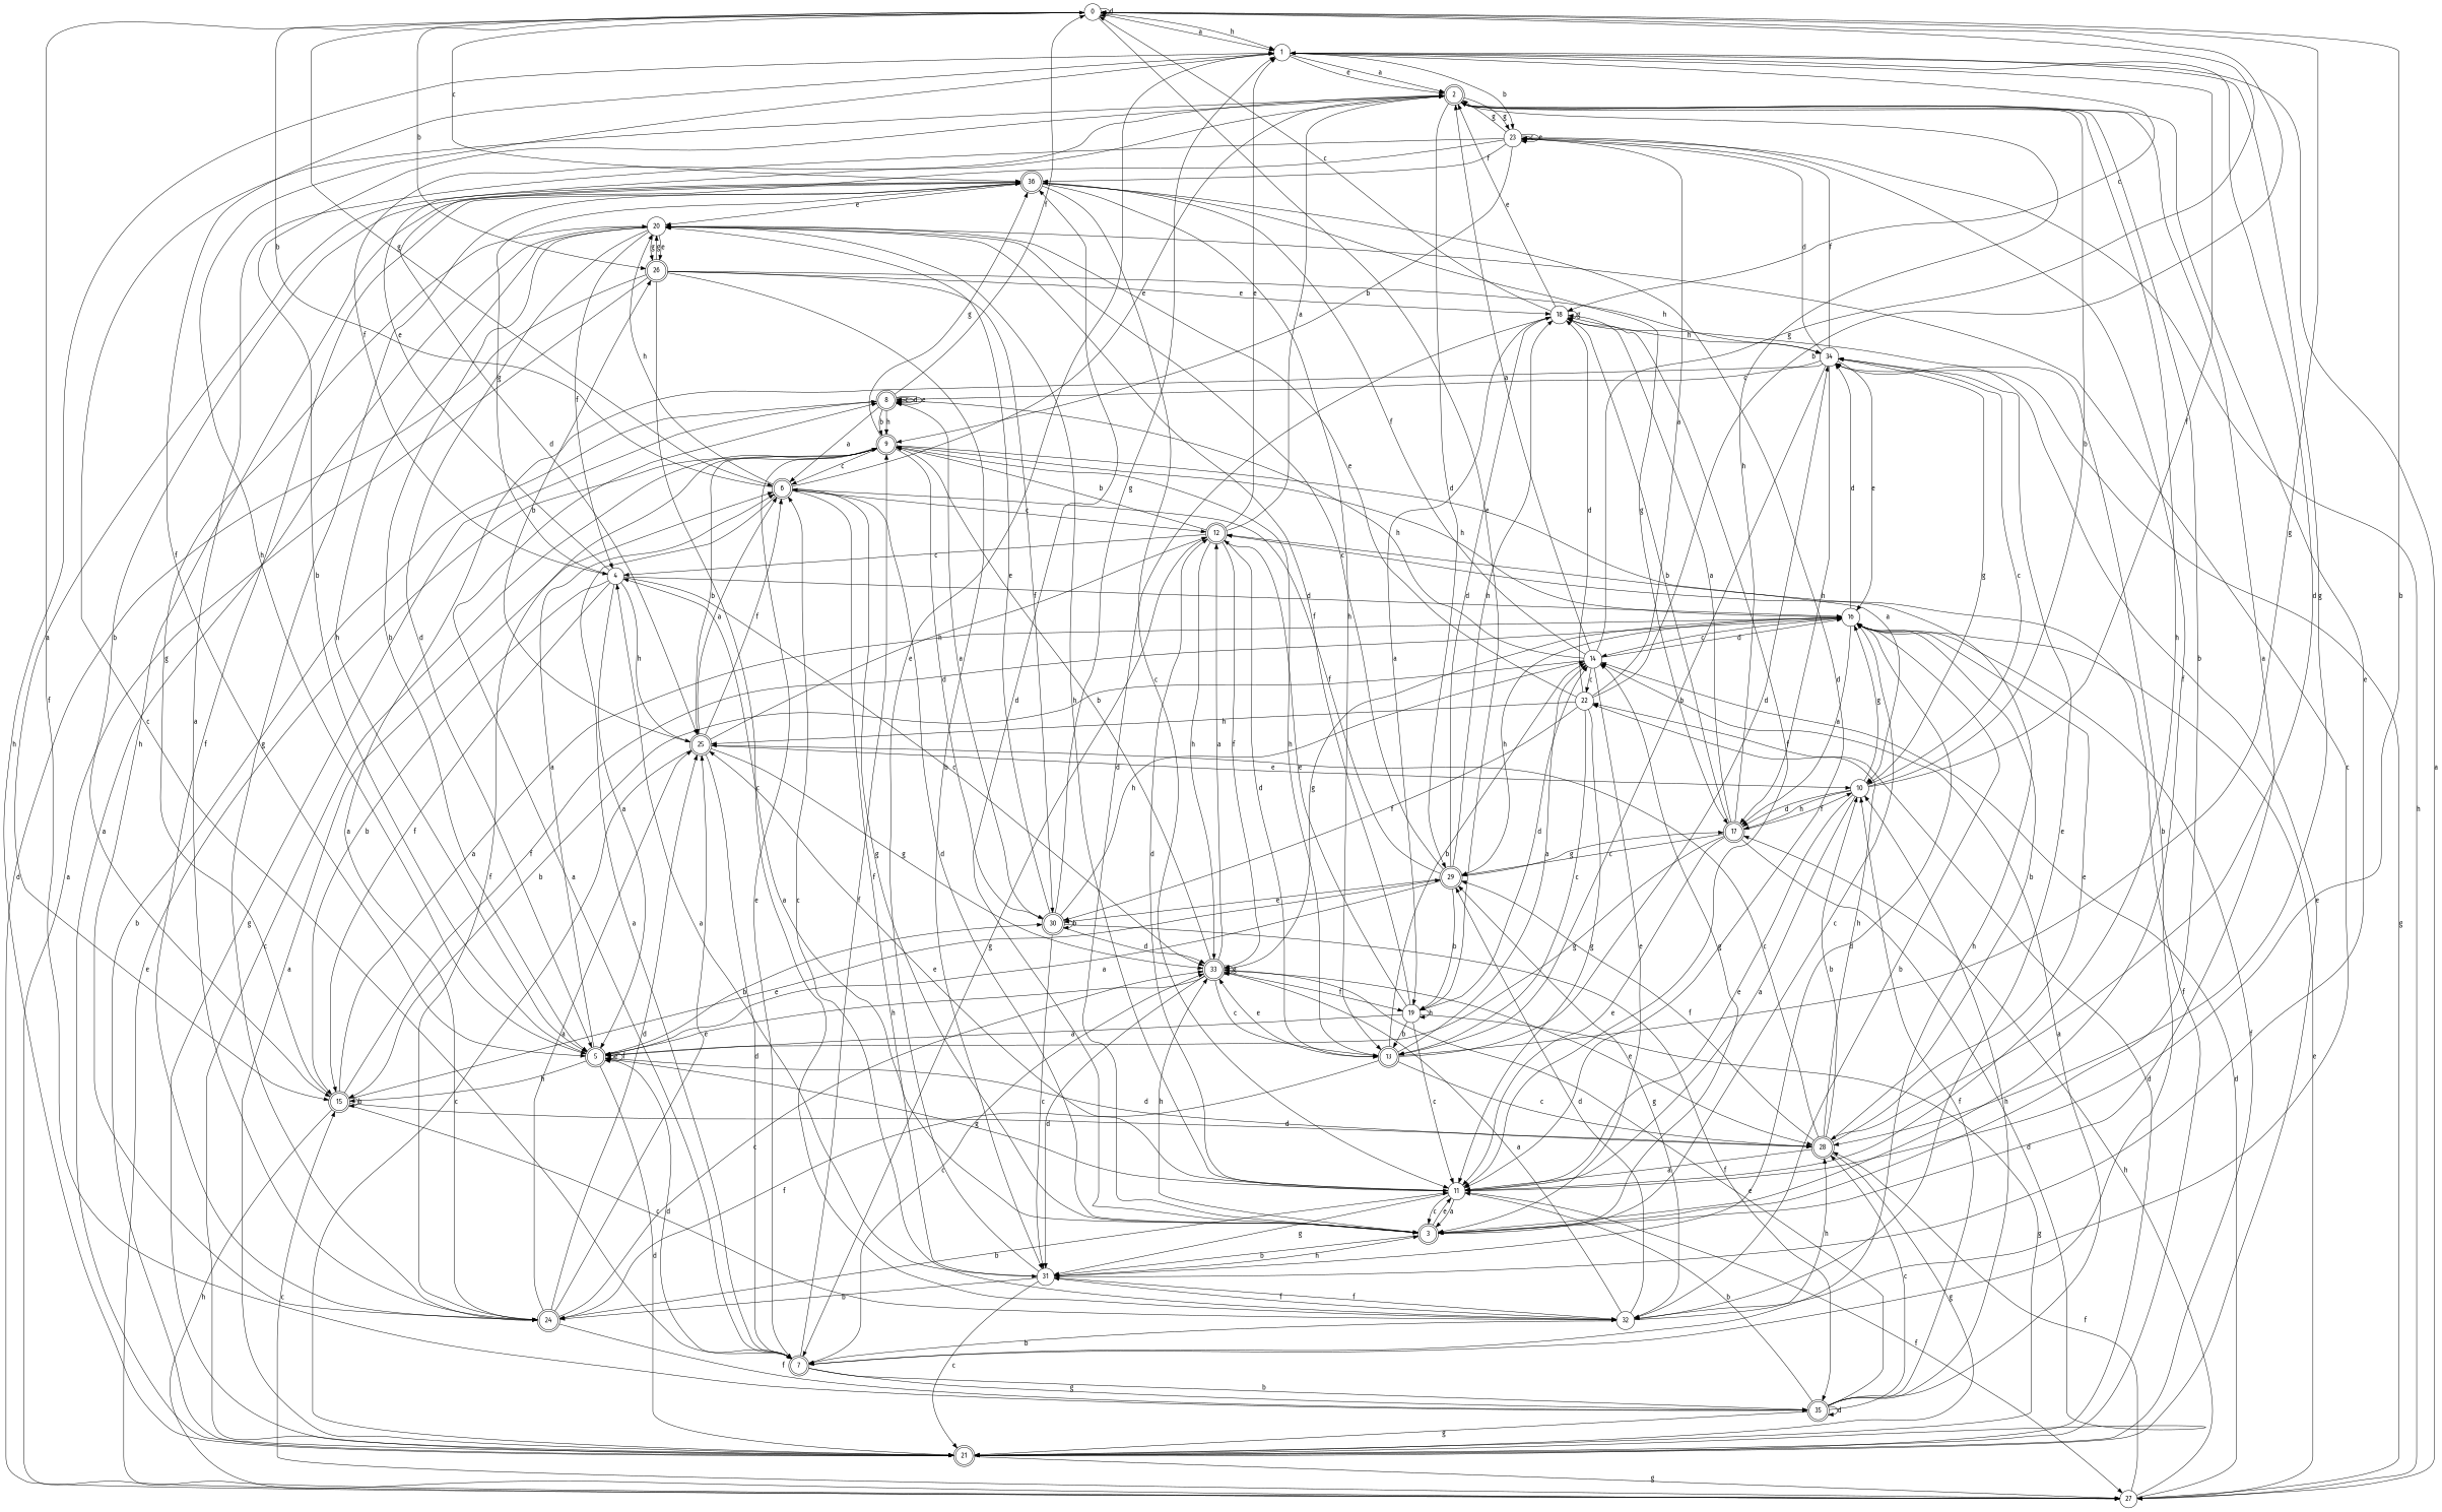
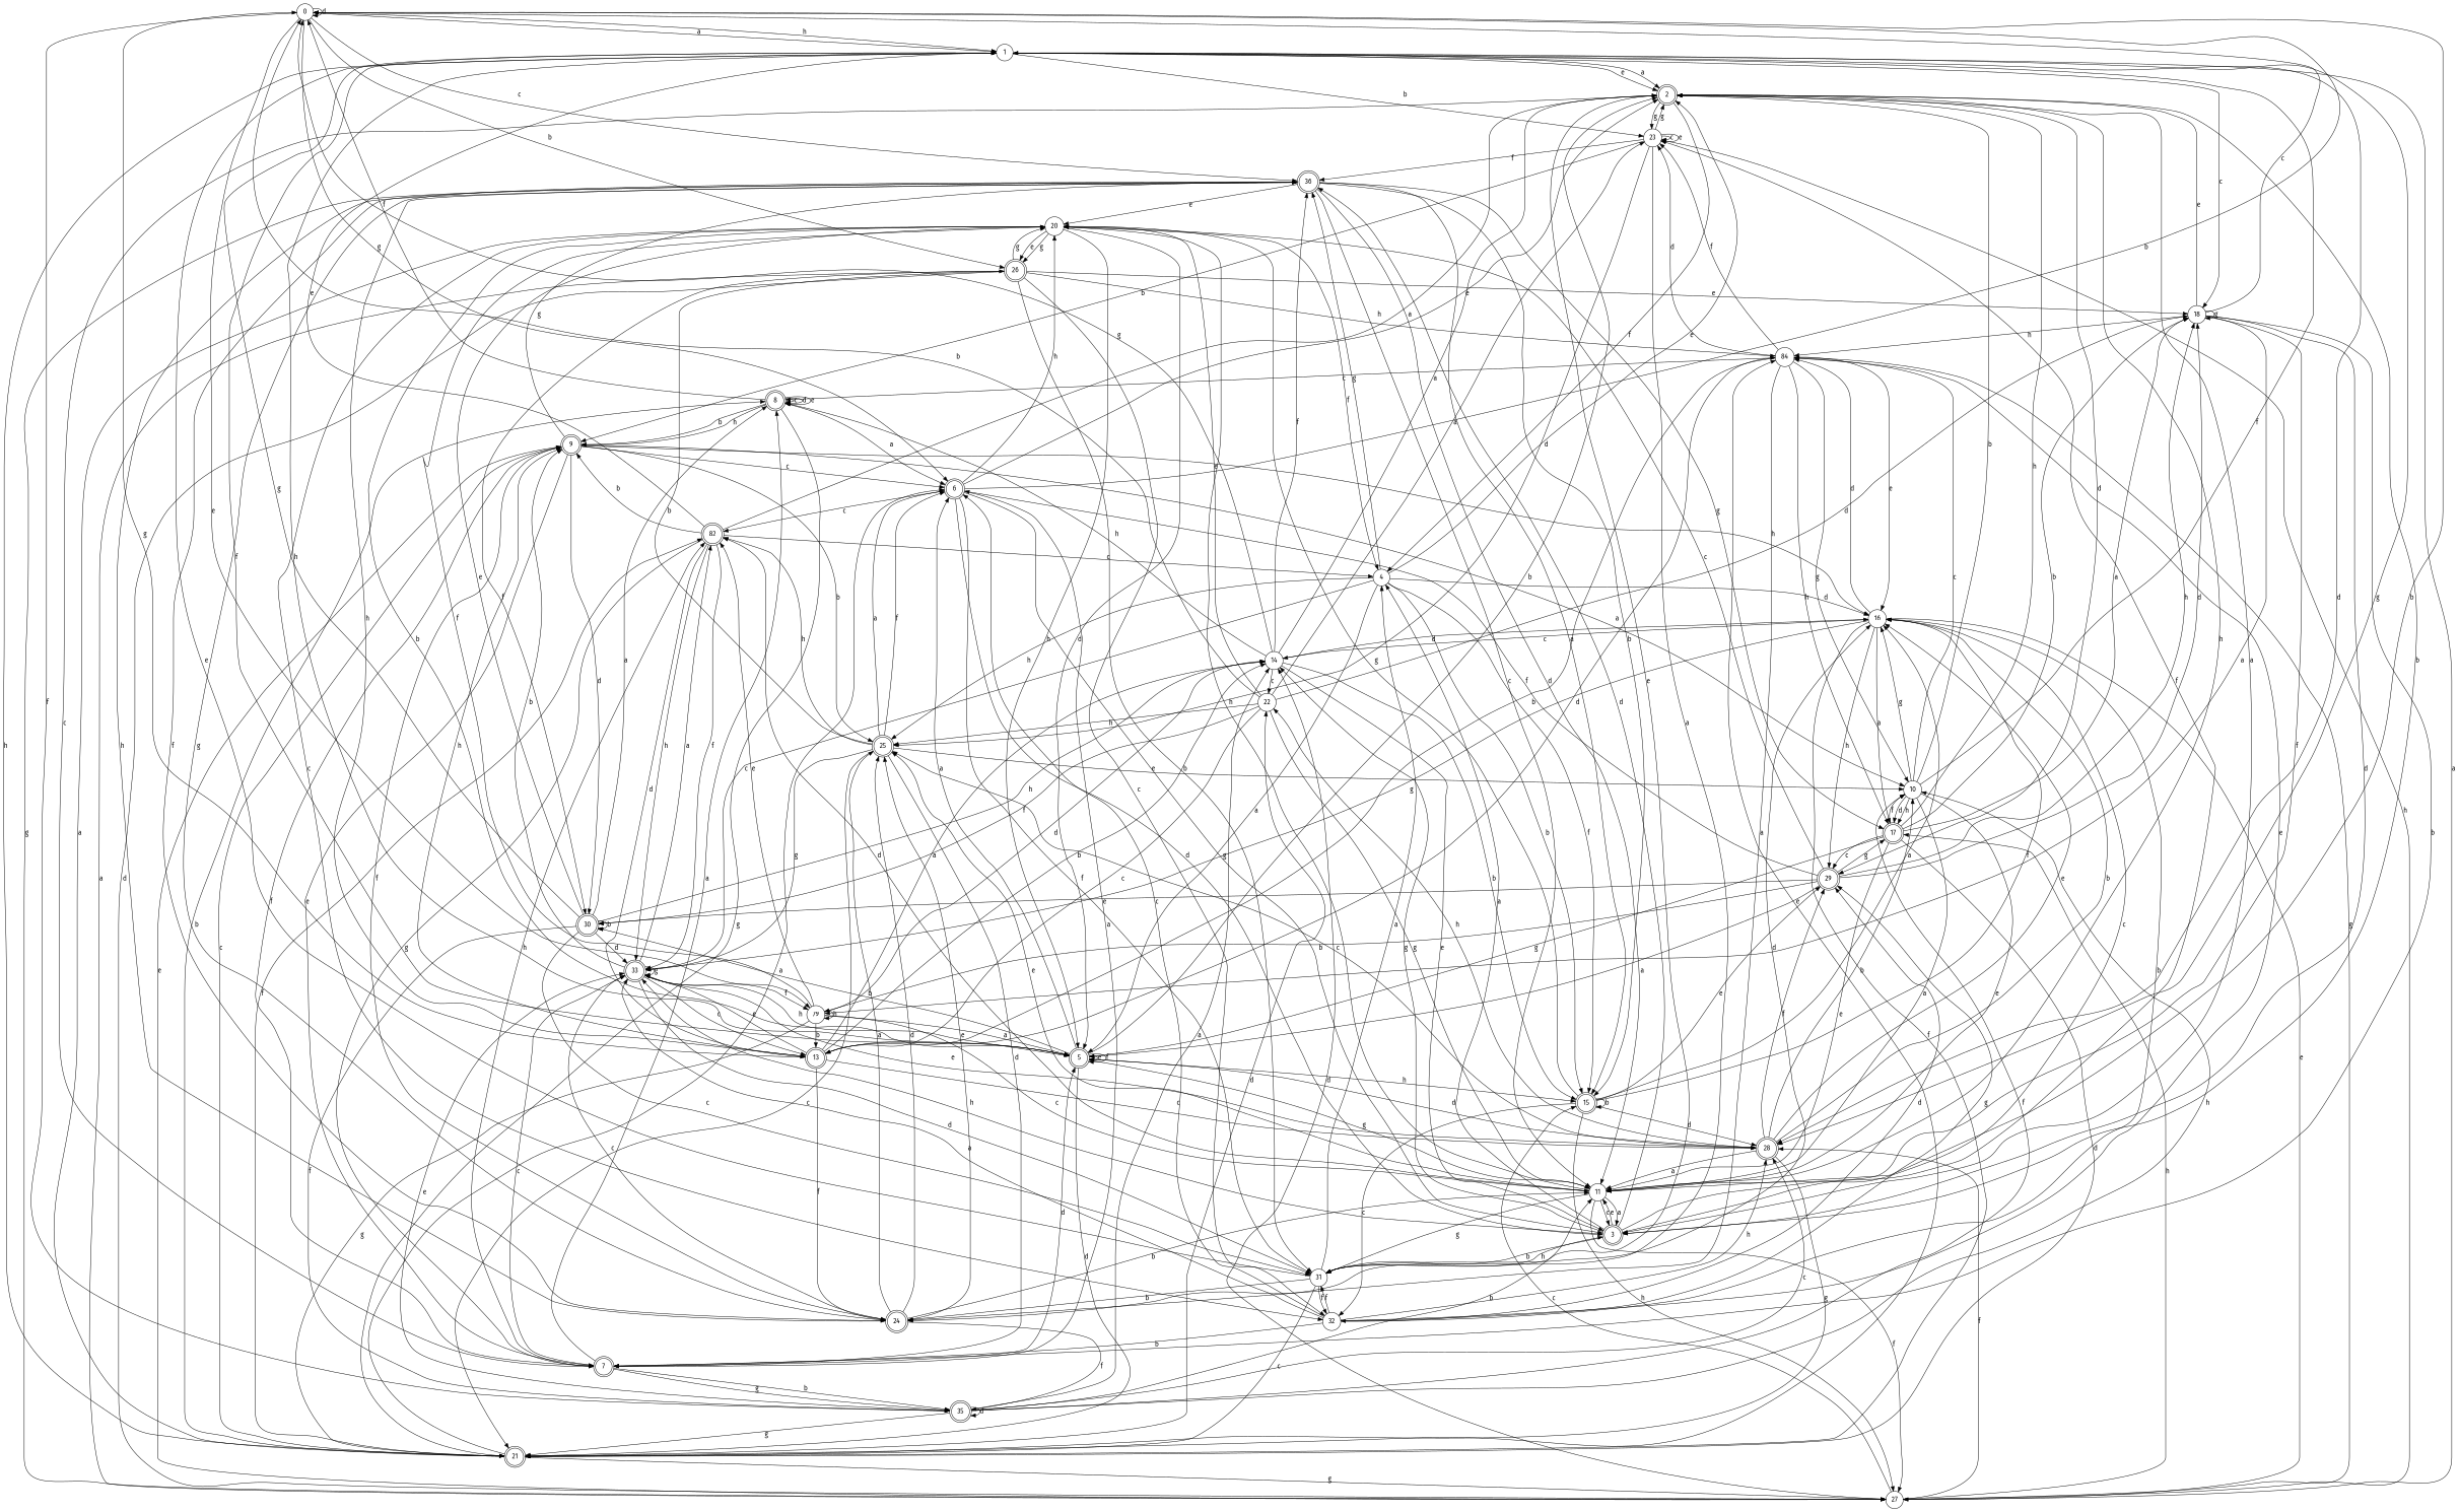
  digraph {
    fontname="Fira Sans"
    rankdir=TB
    node [color=black fillcolor=white fontname="Fira Sans" shape=doublecircle style="rounded,filled"]
    edge [fontname="Fira Sans"]
    n1 [label=0 shape=circle style=filled]
    n2 [label=1 shape=circle style=filled]
    n3 [label=6]
-   n4 [label=19 shape=circle style=filled]
+   n4 [label=79 shape=circle style=filled]
    n5 [label=26]
    n6 [label=35]
    n7 [label=36]
    n8 [label=2]
    n9 [label=5]
    n10 [label=18 shape=circle style=filled]
    n11 [label=23 shape=circle style=filled]
    n12 [label=28]
    n13 [label=3]
    n14 [label=7 style=filled]
    n15 [label=31 shape=circle style=filled]
-   n16 [label=12]
+   n16 [label=82]
    n17 [label=20 shape=circle style=filled]
    n18 [label=11 shape=circle style=filled]
    n19 [label=14 shape=circle style=filled]
    n20 [label=21]
    n21 [label=13]
    n22 [label=30]
-   n23 [label=34 shape=circle style=filled]
+   n23 [label=84 shape=circle style=filled]
    n24 [label=27 shape=circle style=filled]
    n25 [label=32 shape=circle style=filled]
    n26 [label=33]
    n27 [label=10 shape=circle style=filled]
    n28 [label=15]
    n29 [label=24]
    n30 [label=17]
    n31 [label=4 shape=circle style=filled]
    n32 [label=29]
    n33 [label=25]
    n34 [label=9]
    n35 [label=16 shape=circle]
    n36 [label=22 shape=circle style=filled]
    n37 [label=8]
    n1 -> n1 [label=d]
    n1 -> n2 [label=a]
    n1 -> n2 [label=h]
    n1 -> n3 [label=g]
    n1 -> n4 [label=e]
    n1 -> n5 [label=b]
    n1 -> n6 [label=f]
    n1 -> n7 [label=c]
    n2 -> n8 [label=a]
    n2 -> n8 [label=e]
    n2 -> n9 [label=f]
    n2 -> n9 [label=h]
    n2 -> n10 [label=c]
    n2 -> n11 [label=b]
    n2 -> n12 [label=d]
    n2 -> n12 [label=g]
    n3 -> n1 [label=b]
    n3 -> n8 [label=e]
    n3 -> n13 [label=d]
    n3 -> n13 [label=g]
    n3 -> n14 [label=a]
    n3 -> n15 [label=f]
    n3 -> n16 [label=c]
    n3 -> n17 [label=h]
    n4 -> n4 [label=h]
    n4 -> n9 [label=a]
    n4 -> n16 [label=e]
    n4 -> n17 [label=f]
    n4 -> n18 [label=c]
    n4 -> n19 [label=d]
    n4 -> n20 [label=g]
    n4 -> n21 [label=b]
    n5 -> n10 [label=e]
    n5 -> n15 [label=b]
    n5 -> n17 [label=g]
    n5 -> n22 [label=f]
    n5 -> n23 [label=h]
    n5 -> n24 [label=a]
    n5 -> n24 [label=d]
    n5 -> n25 [label=c]
    n6 -> n6 [label=d]
    n6 -> n12 [label=c]
    n6 -> n18 [label=b]
    n6 -> n19 [label=a]
    n6 -> n20 [label=g]
    n6 -> n26 [label=e]
    n6 -> n27 [label=f]
    n6 -> n27 [label=h]
    n7 -> n17 [label=e]
    n7 -> n18 [label=c]
    n7 -> n18 [label=d]
    n7 -> n21 [label=h]
+   n7 -> n24 [label=g]
    n7 -> n28 [label=a]
    n7 -> n28 [label=b]
    n7 -> n29 [label=f]
    n7 -> n30 [label=g]
    n8 -> n11 [label=g]
    n8 -> n13 [label=a]
    n8 -> n13 [label=b]
    n8 -> n14 [label=c]
    n8 -> n15 [label=e]
    n8 -> n18 [label=h]
    n8 -> n31 [label=f]
    n8 -> n32 [label=d]
    n9 -> n3 [label=a]
    n9 -> n8 [label=b]
    n9 -> n9 [label=e]
    n9 -> n9 [label=f]
    n9 -> n18 [label=g]
    n9 -> n20 [label=d]
    n9 -> n22 [label=b]
    n9 -> n28 [label=h]
    n10 -> n1 [label=c]
    n10 -> n4 [label=a]
    n10 -> n8 [label=e]
    n10 -> n10 [label=g]
    n10 -> n13 [label=d]
    n10 -> n14 [label=b]
    n10 -> n18 [label=f]
    n10 -> n23 [label=h]
    n11 -> n7 [label=f]
    n11 -> n8 [label=g]
    n11 -> n11 [label=c]
    n11 -> n11 [label=e]
    n11 -> n24 [label=h]
    n11 -> n29 [label=a]
    n11 -> n33 [label=d]
    n11 -> n34 [label=b]
    n12 -> n9 [label=d]
    n12 -> n18 [label=a]
    n12 -> n20 [label=g]
    n12 -> n27 [label=b]
    n12 -> n32 [label=f]
    n12 -> n33 [label=c]
    n12 -> n35 [label=b]
    n12 -> n35 [label=e]
    n12 -> n36 [label=h]
    n13 -> n7 [label=d]
    n13 -> n11 [label=f]
    n13 -> n15 [label=b]
    n13 -> n18 [label=e]
    n13 -> n19 [label=g]
    n13 -> n26 [label=h]
    n13 -> n31 [label=a]
    n13 -> n35 [label=c]
    n14 -> n6 [label=b]
    n14 -> n6 [label=g]
    n14 -> n9 [label=d]
    n14 -> n16 [label=h]
    n14 -> n26 [label=c]
    n14 -> n34 [label=f]
    n14 -> n37 [label=a]
    n15 -> n2 [label=e]
    n15 -> n13 [label=h]
    n15 -> n20 [label=c]
    n15 -> n25 [label=f]
    n15 -> n29 [label=b]
    n15 -> n31 [label=a]
    n15 -> n35 [label=d]
    n16 -> n2 [label=e]
    n16 -> n8 [label=a]
    n16 -> n14 [label=g]
    n16 -> n21 [label=d]
    n16 -> n26 [label=f]
    n16 -> n26 [label=h]
    n16 -> n31 [label=c]
    n16 -> n34 [label=b]
    n17 -> n5 [label=e]
    n17 -> n5 [label=g]
    n17 -> n9 [label=b]
    n17 -> n9 [label=d]
    n17 -> n9 [label=h]
    n17 -> n20 [label=a]
    n17 -> n25 [label=c]
    n17 -> n31 [label=f]
    n18 -> n1 [label=b]
    n18 -> n13 [label=a]
    n18 -> n13 [label=c]
    n18 -> n15 [label=g]
    n18 -> n16 [label=d]
    n18 -> n17 [label=h]
    n18 -> n24 [label=f]
    n18 -> n33 [label=e]
    n19 -> n1 [label=g]
    n19 -> n7 [label=f]
    n19 -> n8 [label=a]
    n19 -> n13 [label=e]
    n19 -> n28 [label=b]
    n19 -> n35 [label=d]
    n19 -> n36 [label=c]
    n19 -> n37 [label=h]
    n20 -> n2 [label=h]
    n20 -> n3 [label=a]
    n20 -> n16 [label=f]
    n20 -> n23 [label=e]
    n20 -> n24 [label=g]
    n20 -> n34 [label=c]
    n20 -> n36 [label=d]
    n20 -> n37 [label=b]
    n21 -> n1 [label=g]
    n21 -> n12 [label=c]
    n21 -> n19 [label=a]
    n21 -> n19 [label=b]
    n21 -> n23 [label=d]
    n21 -> n26 [label=e]
    n21 -> n29 [label=f]
    n21 -> n34 [label=h]
    n22 -> n2 [label=g]
    n22 -> n6 [label=f]
    n22 -> n15 [label=c]
    n22 -> n17 [label=e]
    n22 -> n19 [label=h]
    n22 -> n22 [label=b]
    n22 -> n26 [label=d]
    n22 -> n37 [label=a]
    n23 -> n11 [label=d]
    n23 -> n11 [label=f]
    n23 -> n21 [label=b]
    n23 -> n27 [label=g]
    n23 -> n29 [label=a]
    n23 -> n30 [label=h]
    n23 -> n35 [label=e]
    n23 -> n37 [label=c]
    n24 -> n2 [label=a]
    n24 -> n12 [label=f]
    n24 -> n19 [label=d]
    n24 -> n23 [label=g]
    n24 -> n28 [label=c]
    n24 -> n30 [label=h]
    n24 -> n34 [label=e]
    n25 -> n3 [label=c]
    n25 -> n12 [label=h]
    n25 -> n14 [label=b]
    n25 -> n15 [label=f]
    n25 -> n23 [label=e]
    n25 -> n26 [label=a]
    n25 -> n32 [label=d]
    n25 -> n32 [label=g]
    n26 -> n4 [label=f]
    n26 -> n9 [label=h]
    n26 -> n12 [label=e]
    n26 -> n15 [label=d]
    n26 -> n16 [label=a]
    n26 -> n21 [label=c]
    n26 -> n26 [label=g]
    n26 -> n34 [label=b]
    n27 -> n2 [label=f]
    n27 -> n8 [label=b]
    n27 -> n18 [label=a]
    n27 -> n18 [label=e]
    n27 -> n23 [label=c]
    n27 -> n30 [label=d]
    n27 -> n30 [label=h]
    n27 -> n35 [label=g]
    n28 -> n12 [label=d]
    n28 -> n17 [label=g]
    n28 -> n24 [label=h]
    n28 -> n25 [label=c]
    n28 -> n28 [label=b]
    n28 -> n32 [label=e]
    n28 -> n35 [label=a]
    n28 -> n35 [label=f]
    n29 -> n6 [label=f]
    n29 -> n7 [label=g]
    n29 -> n7 [label=h]
    n29 -> n18 [label=b]
    n29 -> n26 [label=c]
    n29 -> n33 [label=a]
    n29 -> n33 [label=d]
    n29 -> n33 [label=e]
    n30 -> n8 [label=h]
    n30 -> n9 [label=g]
    n30 -> n10 [label=a]
    n30 -> n10 [label=b]
    n30 -> n18 [label=e]
    n30 -> n20 [label=d]
    n30 -> n27 [label=f]
    n30 -> n32 [label=c]
    n31 -> n7 [label=g]
    n31 -> n8 [label=e]
    n31 -> n9 [label=a]
    n31 -> n26 [label=c]
    n31 -> n28 [label=b]
    n31 -> n28 [label=f]
    n31 -> n33 [label=h]
    n31 -> n35 [label=d]
    n32 -> n3 [label=f]
    n32 -> n4 [label=b]
    n32 -> n9 [label=a]
    n32 -> n10 [label=d]
    n32 -> n10 [label=h]
    n32 -> n17 [label=c]
    n32 -> n22 [label=e]
    n32 -> n30 [label=g]
    n33 -> n3 [label=a]
    n33 -> n3 [label=f]
    n33 -> n5 [label=b]
    n33 -> n14 [label=d]
    n33 -> n16 [label=h]
    n33 -> n20 [label=c]
    n33 -> n26 [label=g]
    n33 -> n27 [label=e]
    n34 -> n3 [label=c]
    n34 -> n7 [label=g]
    n34 -> n14 [label=e]
    n34 -> n22 [label=d]
    n34 -> n27 [label=a]
    n34 -> n29 [label=f]
    n34 -> n33 [label=b]
    n34 -> n35 [label=h]
    n35 -> n19 [label=c]
    n35 -> n20 [label=f]
    n35 -> n23 [label=d]
    n35 -> n24 [label=e]
    n35 -> n25 [label=b]
    n35 -> n26 [label=g]
    n35 -> n30 [label=a]
    n35 -> n32 [label=h]
    n36 -> n1 [label=b]
    n36 -> n10 [label=d]
    n36 -> n11 [label=a]
    n36 -> n17 [label=e]
    n36 -> n18 [label=g]
    n36 -> n21 [label=c]
    n36 -> n22 [label=f]
    n36 -> n33 [label=h]
    n37 -> n1 [label=f]
    n37 -> n3 [label=a]
    n37 -> n20 [label=g]
    n37 -> n34 [label=b]
    n37 -> n34 [label=h]
    n37 -> n37 [label=c]
    n37 -> n37 [label=d]
    n37 -> n37 [label=e]
  }
